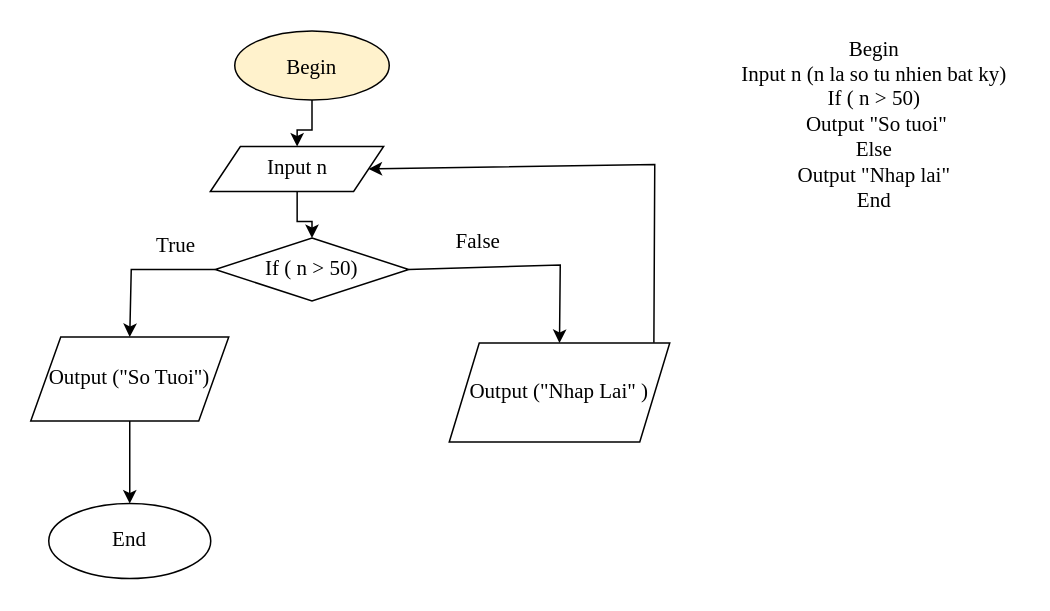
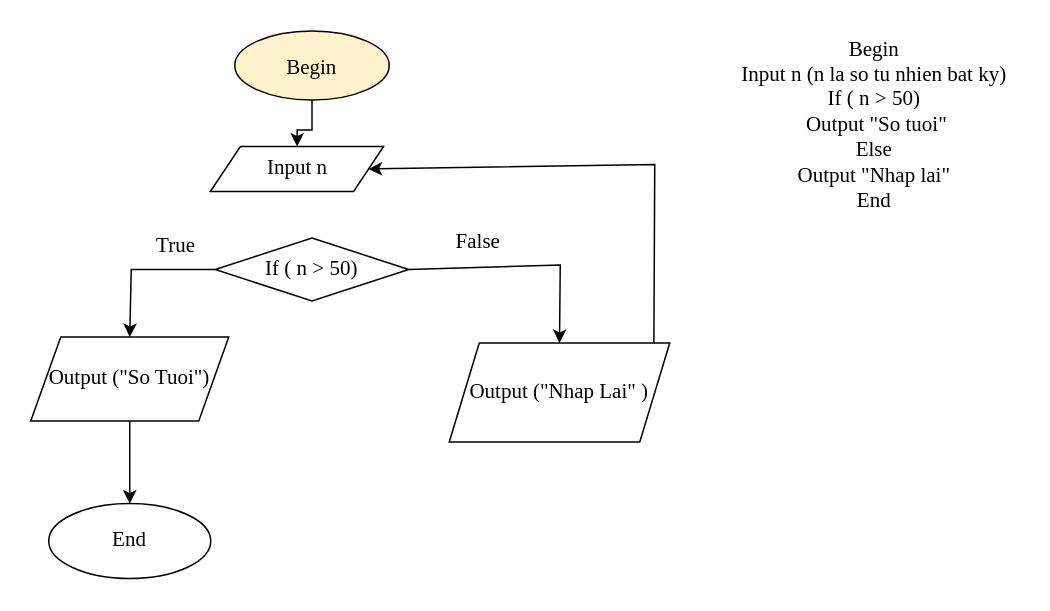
  <mxCell id="0" />
  <mxCell id="1" parent="0" />
  <mxCell id="2" value="" style="edgeStyle=orthogonalEdgeStyle;rounded=0;orthogonalLoop=1;jettySize=auto;html=1;fontFamily=Times New Roman;fontSize=14;" edge="1" parent="1" source="3" target="5"><mxGeometry relative="1" as="geometry" /></mxCell>
  <mxCell id="3" value="&lt;font style=&quot;font-size: 14px;&quot; face=&quot;Times New Roman&quot;&gt;Begin&lt;/font&gt;" style="ellipse;whiteSpace=wrap;html=1;fontSize=16;fillColor=#fff2cc;" vertex="1" parent="1"><mxGeometry x="156" y="20" width="103" height="46" as="geometry" /></mxCell>
- <mxCell id="4" value="" style="edgeStyle=orthogonalEdgeStyle;rounded=0;orthogonalLoop=1;jettySize=auto;html=1;fontFamily=Times New Roman;fontSize=14;" edge="1" parent="1" source="5" target="6"><mxGeometry relative="1" as="geometry" /></mxCell>
  <mxCell id="5" value="Input n" style="shape=parallelogram;perimeter=parallelogramPerimeter;whiteSpace=wrap;html=1;fixedSize=1;fontFamily=Times New Roman;fontSize=14;" vertex="1" parent="1"><mxGeometry x="139.75" y="97" width="115.5" height="30" as="geometry" /></mxCell>
  <mxCell id="6" value="If ( n &amp;gt; 50)" style="rhombus;whiteSpace=wrap;html=1;fontFamily=Times New Roman;fontSize=14;" vertex="1" parent="1"><mxGeometry x="143" y="158" width="129" height="42" as="geometry" /></mxCell>
  <mxCell id="7" value="Output (&quot;So Tuoi&quot;)" style="shape=parallelogram;perimeter=parallelogramPerimeter;whiteSpace=wrap;html=1;fixedSize=1;fontFamily=Times New Roman;fontSize=14;" vertex="1" parent="1"><mxGeometry x="20" y="224" width="132" height="56" as="geometry" /></mxCell>
  <mxCell id="8" value="" style="endArrow=classic;html=1;rounded=0;fontFamily=Times New Roman;fontSize=14;exitX=0;exitY=0.5;exitDx=0;exitDy=0;entryX=0.5;entryY=0;entryDx=0;entryDy=0;" edge="1" parent="1" source="6" target="7"><mxGeometry width="50" height="50" relative="1" as="geometry"><mxPoint x="215" y="343" as="sourcePoint" /><mxPoint x="265" y="293" as="targetPoint" /><Array as="points"><mxPoint x="87" y="179" /></Array></mxGeometry></mxCell>
  <mxCell id="9" value="True" style="text;html=1;strokeColor=none;fillColor=none;align=center;verticalAlign=middle;whiteSpace=wrap;rounded=0;fontFamily=Times New Roman;fontSize=14;" vertex="1" parent="1"><mxGeometry x="87" y="149" width="60" height="30" as="geometry" /></mxCell>
  <mxCell id="10" value="Output (&quot;Nhap Lai&quot; )" style="shape=parallelogram;perimeter=parallelogramPerimeter;whiteSpace=wrap;html=1;fixedSize=1;fontFamily=Times New Roman;fontSize=14;" vertex="1" parent="1"><mxGeometry x="299" y="228" width="147" height="66" as="geometry" /></mxCell>
  <mxCell id="11" value="" style="endArrow=classic;html=1;rounded=0;fontFamily=Times New Roman;fontSize=14;exitX=1;exitY=0.5;exitDx=0;exitDy=0;entryX=0.5;entryY=0;entryDx=0;entryDy=0;" edge="1" parent="1" source="6" target="10"><mxGeometry width="50" height="50" relative="1" as="geometry"><mxPoint x="215" y="343" as="sourcePoint" /><mxPoint x="265" y="293" as="targetPoint" /><Array as="points"><mxPoint x="373" y="176" /></Array></mxGeometry></mxCell>
  <mxCell id="12" value="False" style="edgeLabel;html=1;align=center;verticalAlign=middle;resizable=0;points=[];fontSize=14;fontFamily=Times New Roman;" vertex="1" connectable="0" parent="11"><mxGeometry x="-0.418" relative="1" as="geometry"><mxPoint x="1" y="-17" as="offset" /></mxGeometry></mxCell>
  <mxCell id="13" value="" style="endArrow=classic;html=1;rounded=0;fontFamily=Times New Roman;fontSize=14;entryX=1;entryY=0.5;entryDx=0;entryDy=0;exitX=0.928;exitY=-0.003;exitDx=0;exitDy=0;exitPerimeter=0;" edge="1" parent="1" source="10" target="5"><mxGeometry width="50" height="50" relative="1" as="geometry"><mxPoint x="436" y="223" as="sourcePoint" /><mxPoint x="265" y="293" as="targetPoint" /><Array as="points"><mxPoint x="436" y="109" /></Array></mxGeometry></mxCell>
  <mxCell id="14" value="End" style="ellipse;whiteSpace=wrap;html=1;fontFamily=Times New Roman;fontSize=14;" vertex="1" parent="1"><mxGeometry x="32" y="335" width="108" height="50" as="geometry" /></mxCell>
  <mxCell id="15" value="" style="endArrow=classic;html=1;rounded=0;fontFamily=Times New Roman;fontSize=14;exitX=0.5;exitY=1;exitDx=0;exitDy=0;entryX=0.5;entryY=0;entryDx=0;entryDy=0;" edge="1" parent="1" source="7" target="14"><mxGeometry width="50" height="50" relative="1" as="geometry"><mxPoint x="187" y="343" as="sourcePoint" /><mxPoint x="237" y="293" as="targetPoint" /></mxGeometry></mxCell>
  <mxCell id="16" value="Begin&lt;br&gt;Input n (n la so tu nhien bat ky)&lt;br&gt;If ( n &amp;gt; 50)&lt;br&gt;&amp;nbsp;Output &quot;So tuoi&quot;&lt;br&gt;Else&lt;br&gt;Output &quot;Nhap lai&quot;&lt;br&gt;End" style="text;html=1;strokeColor=none;fillColor=none;align=center;verticalAlign=middle;whiteSpace=wrap;rounded=0;fontFamily=Times New Roman;fontSize=14;" vertex="1" parent="1"><mxGeometry x="487" y="20" width="191" height="125" as="geometry" /></mxCell>
